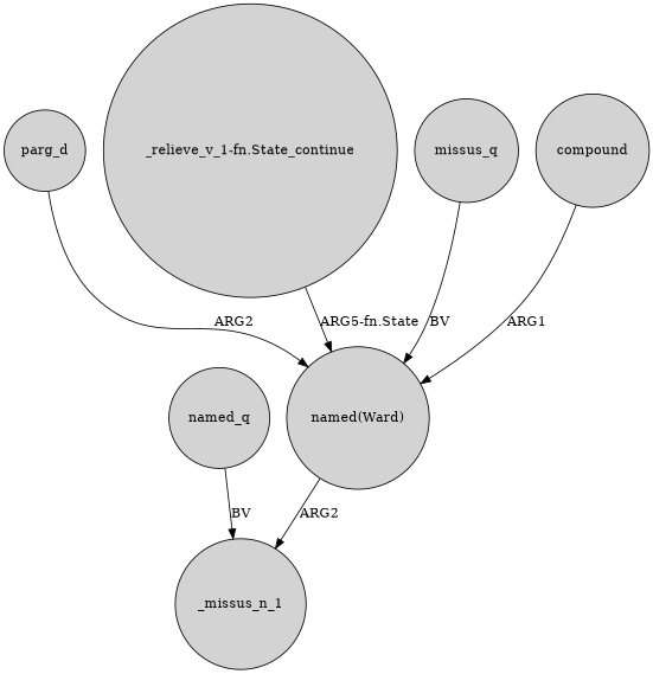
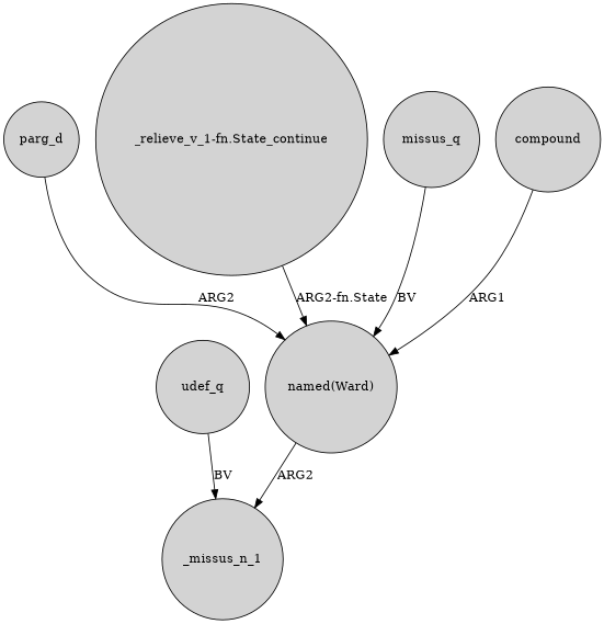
  digraph {
    node [shape=circle style=filled]
-   udef_q [label=named_q]
+   udef_q
    _missus_n_1
    parg_d
    "named(Ward)"
    "_relieve_v_1-fn.State_continue"
    n6 [label=missus_q]
    compound
    udef_q -> _missus_n_1 [label=BV]
    parg_d -> "named(Ward)" [label=ARG2]
    "named(Ward)" -> _missus_n_1 [label=ARG2]
-   "_relieve_v_1-fn.State_continue" -> "named(Ward)" [label="ARG5-fn.State"]
+   "_relieve_v_1-fn.State_continue" -> "named(Ward)" [label="ARG2-fn.State"]
    n6 -> "named(Ward)" [label=BV]
    compound -> "named(Ward)" [label=ARG1]
  }
